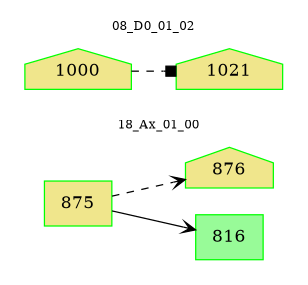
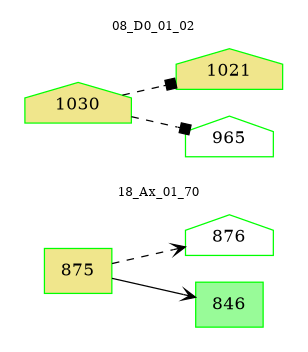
  digraph {
    rankdir=LR
    node [color=green fillcolor=khaki shape=house style=filled]
    edge [arrowhead=vee color=black style=dashed]
    n1 [label=875 shape=box]
-   n2 [fillcolor=palegreen label=816 shape=box]
-   n3 [label=876]
-   n4 [label=1000]
+   n2 [fillcolor=palegreen label=846 shape=box]
+   n3 [fillcolor=white label=876]
+   n4 [label=1030]
+   n5 [fillcolor=white label=965]
    n6 [label=1021]
    subgraph cluster_1 {
      color=white
      fontsize=10
-     label="18_Ax_01_00"
+     label="18_Ax_01_70"
      n1
      n2
      n3
    }
    subgraph cluster_2 {
      color=white
      fontsize=10
      label="08_D0_01_02"
      n4
+     n5
      n6
    }
    n1 -> n2 [style=solid]
    n1 -> n3
+   n4 -> n5 [arrowhead=box]
    n4 -> n6 [arrowhead=box]
  }
